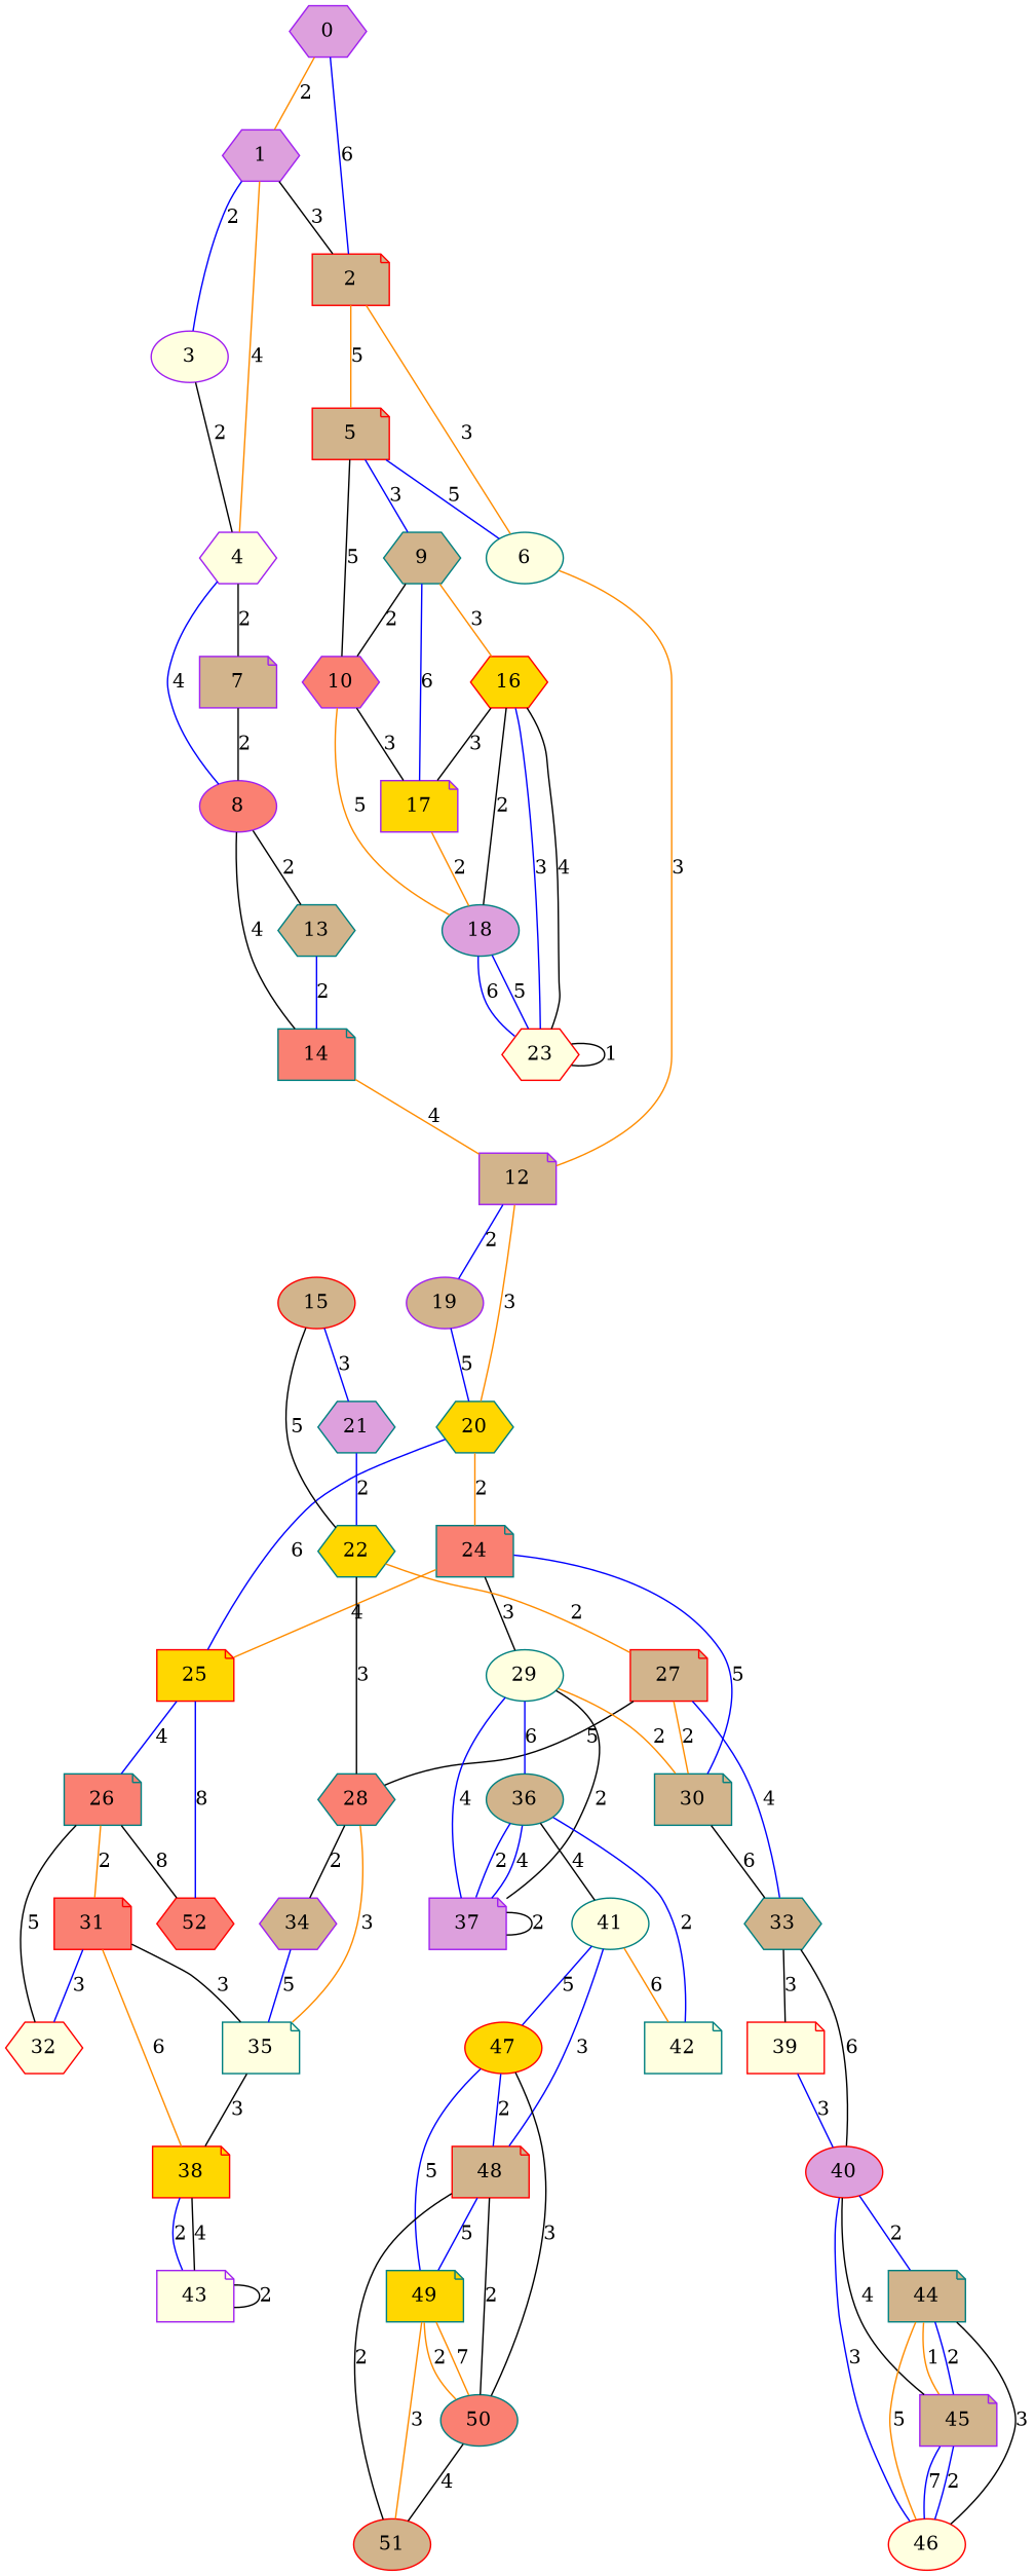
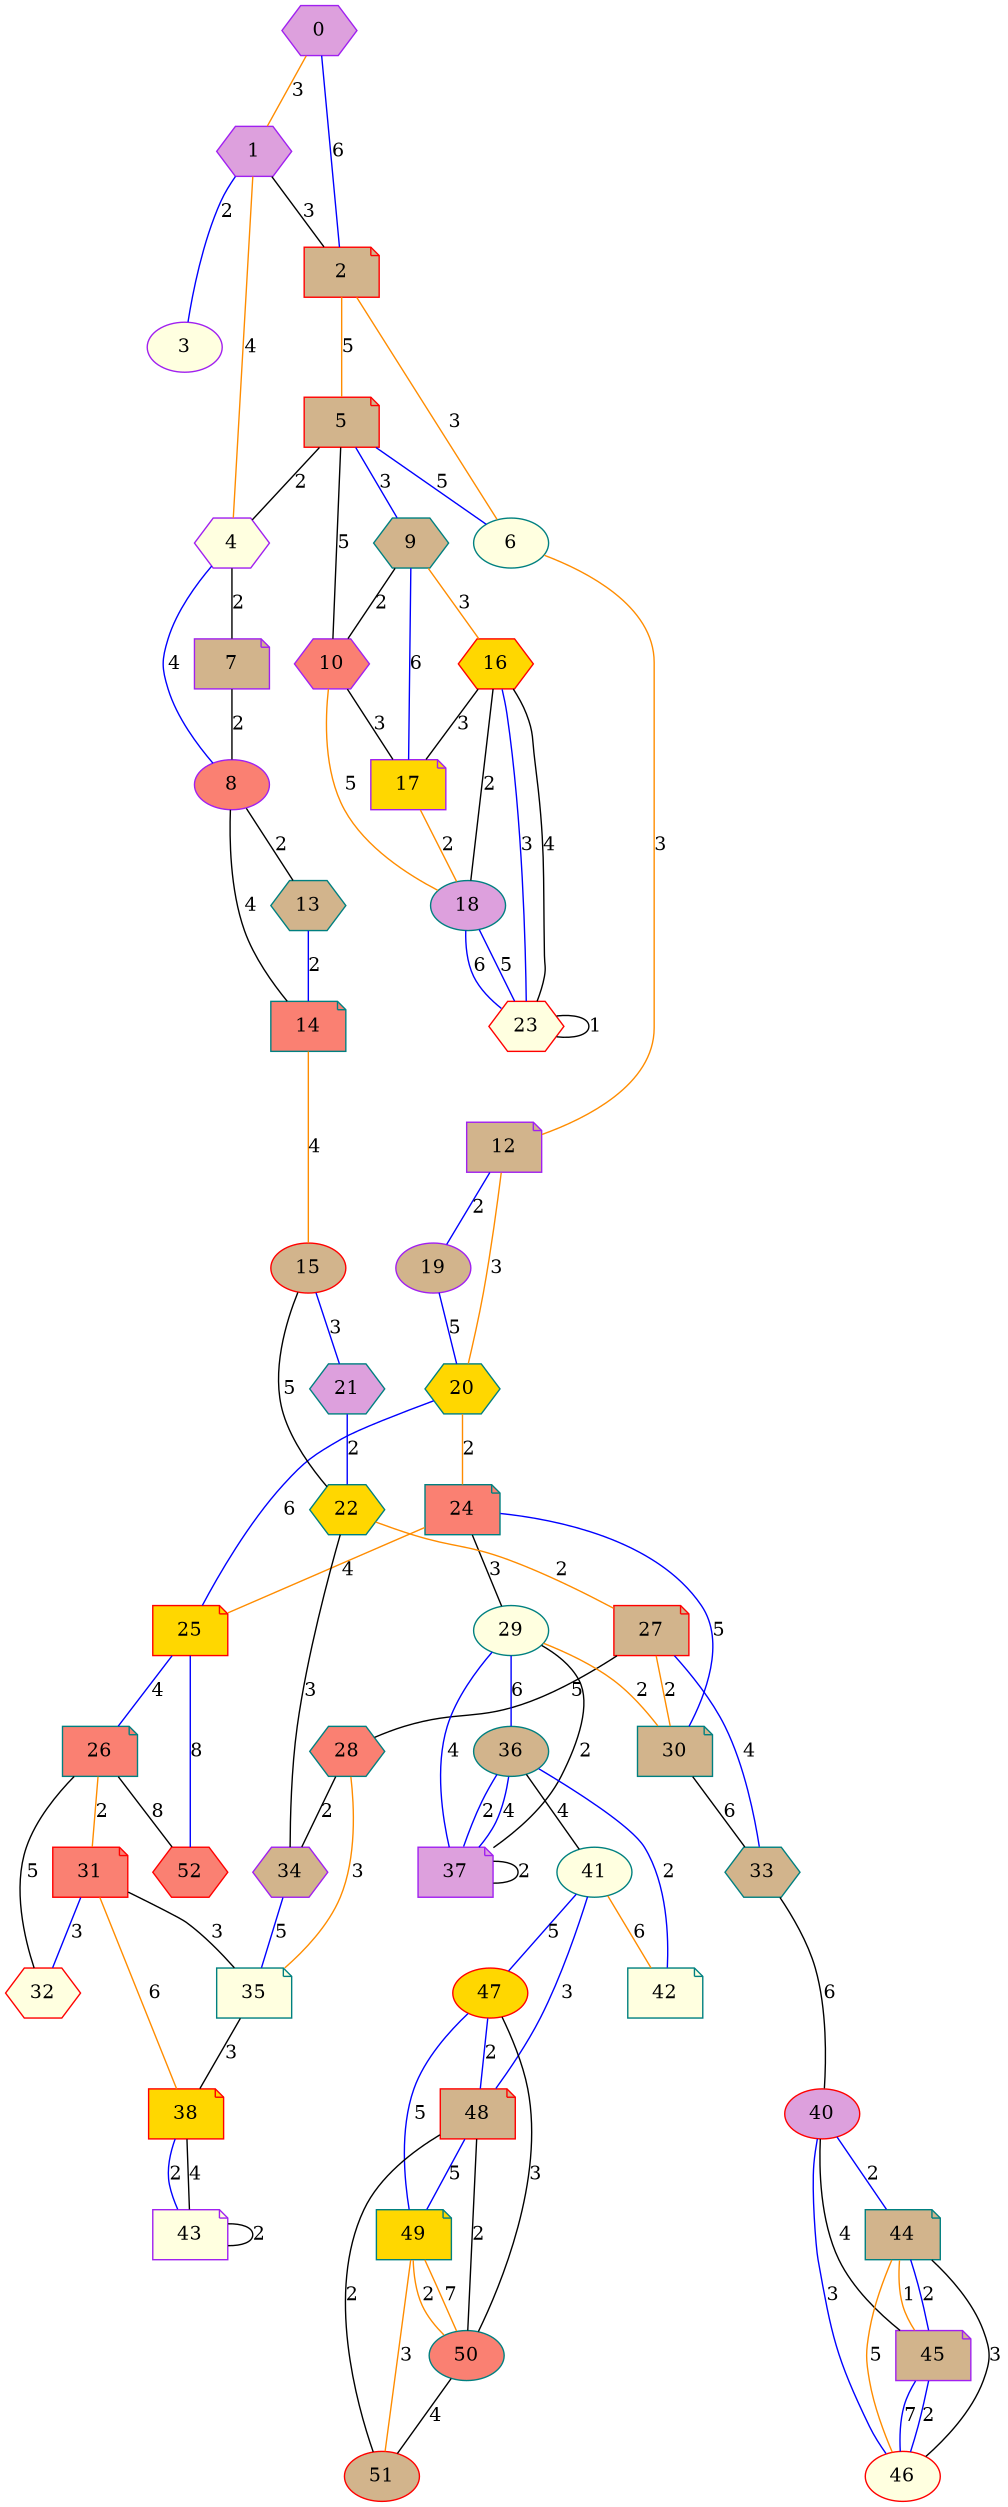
  graph {
    node [color=teal fillcolor=tan shape=note style=filled weight=1]
    edge [color=blue]
    0 [color=purple fillcolor=plum shape=hexagon]
    1 [color=purple fillcolor=plum shape=hexagon]
    2 [color=red]
    3 [color=purple fillcolor=lightyellow shape=ellipse]
    4 [color=purple fillcolor=lightyellow shape=hexagon]
    5 [color=red]
    6 [fillcolor=lightyellow shape=ellipse]
    7 [color=purple]
    8 [color=purple fillcolor=salmon shape=ellipse]
    9 [shape=hexagon]
    10 [color=purple fillcolor=salmon shape=hexagon weight=2]
    12 [color=purple]
    13 [shape=hexagon]
    14 [fillcolor=salmon]
    16 [color=red fillcolor=gold shape=hexagon]
    17 [color=purple fillcolor=gold]
    18 [fillcolor=plum shape=ellipse]
    19 [color=purple shape=ellipse]
    20 [fillcolor=gold shape=hexagon]
    15 [color=red shape=ellipse]
    23 [color=red fillcolor=lightyellow shape=hexagon weight=2]
    24 [fillcolor=salmon]
    25 [color=red fillcolor=gold]
    21 [fillcolor=plum shape=hexagon]
    22 [fillcolor=gold shape=hexagon]
    27 [color=red]
    28 [fillcolor=salmon shape=hexagon]
    29 [fillcolor=lightyellow shape=ellipse]
    30
    26 [fillcolor=salmon]
    52 [color=red fillcolor=salmon shape=hexagon weight=4]
    33 [shape=hexagon]
    34 [color=purple shape=hexagon]
    35 [fillcolor=lightyellow]
    36 [shape=ellipse]
    37 [color=purple fillcolor=plum weight=2]
    31 [color=red fillcolor=salmon]
    32 [color=red fillcolor=lightyellow shape=hexagon]
    38 [color=red fillcolor=gold]
-   39 [color=red fillcolor=lightyellow]
    40 [color=red fillcolor=plum shape=ellipse]
    41 [fillcolor=lightyellow shape=ellipse]
    42 [fillcolor=lightyellow]
    43 [color=purple fillcolor=lightyellow weight=2]
    44
    45 [color=purple]
    46 [color=red fillcolor=lightyellow shape=ellipse]
    47 [color=red fillcolor=gold shape=ellipse]
    48 [color=red]
    49 [fillcolor=gold]
    50 [fillcolor=salmon shape=ellipse]
    51 [color=red shape=ellipse]
-   0 -- 1 [color=darkorange label=2]
+   0 -- 1 [color=darkorange label=3]
    0 -- 2 [label=6]
    1 -- 2 [color=black label=3]
    1 -- 3 [label=2]
    1 -- 4 [color=darkorange label=4]
    2 -- 5 [color=darkorange label=5]
    2 -- 6 [color=darkorange label=3]
-   3 -- 4 [color=black label=2]
+   5 -- 4 [color=black label=2]
    4 -- 7 [color=black label=2]
    4 -- 8 [label=4]
    5 -- 6 [label=5]
    5 -- 9 [label=3]
    5 -- 10 [color=black label=5]
    6 -- 12 [color=darkorange label=3]
    7 -- 8 [color=black label=2]
    8 -- 13 [color=black label=2]
    8 -- 14 [color=black label=4]
    9 -- 10 [color=black label=2]
    9 -- 16 [color=darkorange label=3]
    9 -- 17 [label=6]
    10 -- 17 [color=black label=3]
    10 -- 18 [color=darkorange label=5]
    12 -- 19 [label=2]
    12 -- 20 [color=darkorange label=3]
    13 -- 14 [label=2]
-   14 -- 12 [color=darkorange label=4]
+   14 -- 15 [color=darkorange label=4]
    16 -- 17 [color=black label=3]
    16 -- 18 [color=black label=2]
    16 -- 23 [label=3]
    16 -- 23 [color=black label=4]
    17 -- 18 [color=darkorange label=2]
    18 -- 23 [label=5]
    18 -- 23 [label=6]
    19 -- 20 [label=5]
    20 -- 24 [color=darkorange label=2]
    20 -- 25 [label=6]
    15 -- 21 [label=3]
    15 -- 22 [color=black label=5]
    23 -- 23 [color=black label=1]
    24 -- 25 [color=darkorange label=4]
    24 -- 29 [color=black label=3]
    24 -- 30 [label=5]
    25 -- 26 [label=4]
    25 -- 52 [label=8]
    21 -- 22 [label=2]
    22 -- 27 [color=darkorange label=2]
-   22 -- 28 [color=black label=3]
+   22 -- 34 [color=black label=3]
    27 -- 28 [color=black label=5]
    27 -- 30 [color=darkorange label=2]
    27 -- 33 [label=4]
    28 -- 34 [color=black label=2]
    28 -- 35 [color=darkorange label=3]
    29 -- 30 [color=darkorange label=2]
    29 -- 36 [label=6]
    29 -- 37 [label=4]
    29 -- 37 [color=black label=2]
    30 -- 33 [color=black label=6]
    26 -- 52 [color=black label=8]
    26 -- 31 [color=darkorange label=2]
    26 -- 32 [color=black label=5]
-   33 -- 39 [color=black label=3]
    33 -- 40 [color=black label=6]
    34 -- 35 [label=5]
    35 -- 38 [color=black label=3]
    36 -- 37 [label=2]
    36 -- 37 [label=4]
    36 -- 41 [color=black label=4]
    36 -- 42 [label=2]
    37 -- 37 [color=black label=2]
    31 -- 35 [color=black label=3]
    31 -- 32 [label=3]
    31 -- 38 [color=darkorange label=6]
    38 -- 43 [color=black label=4]
    38 -- 43 [label=2]
-   39 -- 40 [label=3]
    40 -- 44 [label=2]
    40 -- 45 [color=black label=4]
    40 -- 46 [label=3]
    41 -- 42 [color=darkorange label=6]
    41 -- 47 [label=5]
    41 -- 48 [label=3]
    43 -- 43 [color=black label=2]
    44 -- 45 [label=2]
    44 -- 45 [color=darkorange label=1]
    44 -- 46 [color=darkorange label=5]
    44 -- 46 [color=black label=3]
    45 -- 46 [label=7]
    45 -- 46 [label=2]
    47 -- 48 [label=2]
    47 -- 49 [label=5]
    47 -- 50 [color=black label=3]
    48 -- 49 [label=5]
    48 -- 50 [color=black label=2]
    48 -- 51 [color=black label=2]
    49 -- 50 [color=darkorange label=2]
    49 -- 50 [color=darkorange label=7]
    49 -- 51 [color=darkorange label=3]
    50 -- 51 [color=black label=4]
  }
